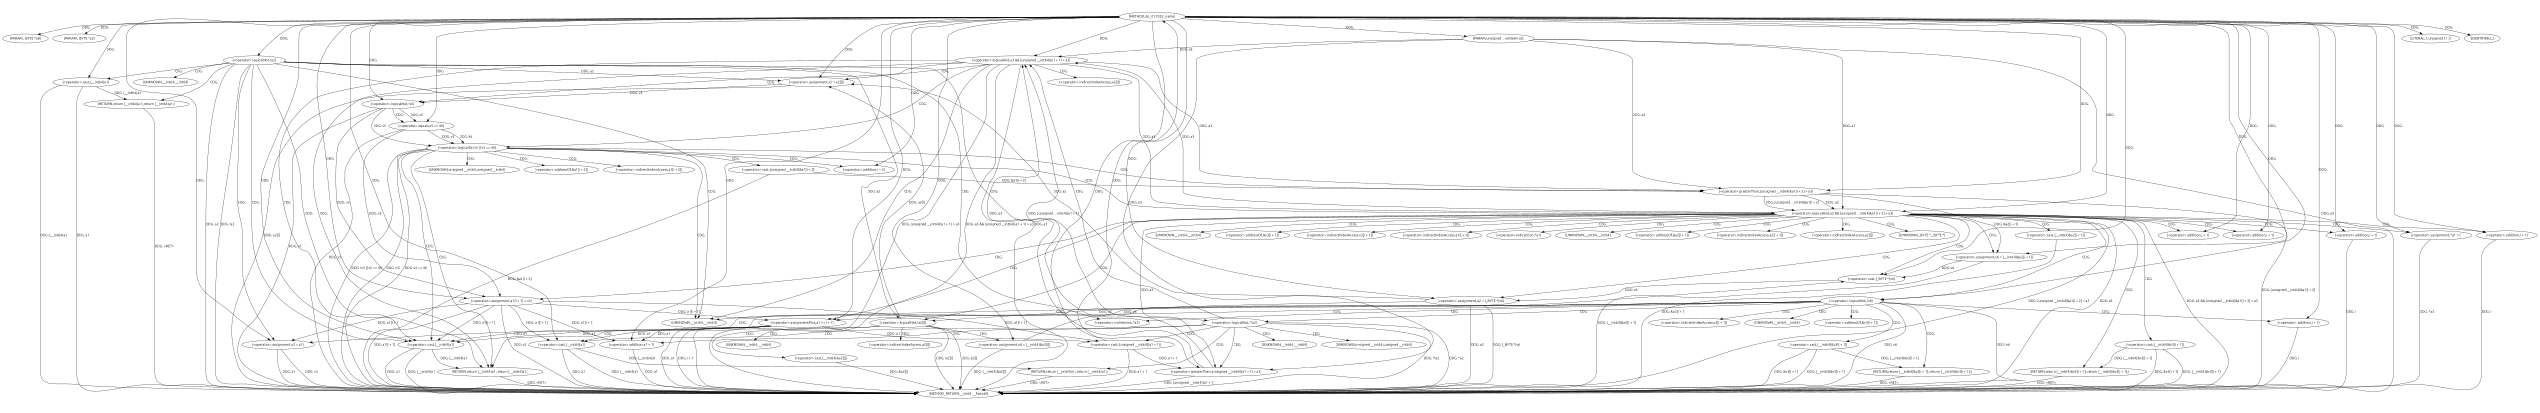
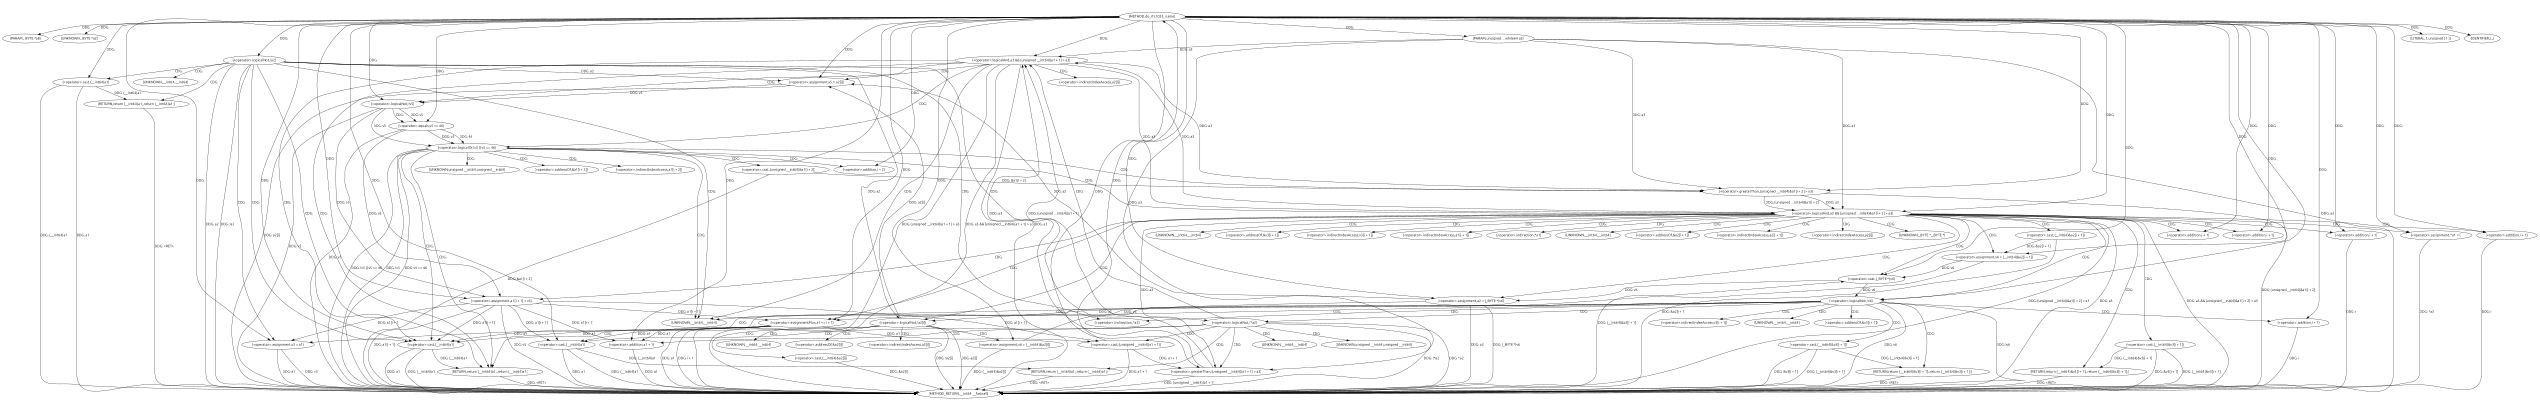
  digraph {
    fontname=Ubuntu
    node [fontname=Ubuntu]
    edge [fontname=Ubuntu]
    n1 [label="(METHOD,do_rfc1035_name)"]
    n2 [label="(PARAM,_BYTE *a8)"]
-   n3 [label="(PARAM,_BYTE *a2)"]
+   n3 [label="(UNKNOWN,_BYTE *a2)"]
    n4 [label="(PARAM,unsigned __while64 a3)"]
    n5 [label="(<operator>.logicalNot,!a2)"]
    n6 [label="(<operator>.cast,(__int64)a1)"]
    n7 [label="(LITERAL,1,unsigned ( 1 ))"]
    n8 [label="(<operator>.assignment,v3 = a1)"]
    n9 [label="(<operator>.cast,(__int64)a1)"]
    n10 [label="(<operator>.logicalAnd,a3 && (unsigned __int64)(a1 + 1) > a3)"]
    n11 [label="(<operator>.greaterThan,(unsigned __int64)(a1 + 1) > a3)"]
    n12 [label="(<operator>.addition,a1 + 1)"]
    n13 [label="(IDENTIFIER,L,)"]
    n14 [label="(<operator>.assignment,v5 = a2[i])"]
    n15 [label="(<operator>.logicalNot,!v5)"]
    n16 [label="(<operator>.equals,v5 == 46)"]
    n17 [label="(<operator>.logicalAnd,a3 && (unsigned __int64)&a1[i + 2] > a3)"]
    n18 [label="(<operator>.greaterThan,(unsigned __int64)&a1[i + 2] > a3)"]
    n19 [label="(<operator>.addition,i + 2)"]
    n20 [label="(<operator>.addition,i + 1)"]
    n21 [label="(<operator>.assignment,a1[i + 1] = v5)"]
    n22 [label="(<operator>.addition,i + 1)"]
    n23 [label="(<operator>.assignment,*a1 = i)"]
    n24 [label="(<operator>.assignment,v6 = (__int64)&a2[i + 1])"]
    n25 [label="(<operator>.addition,i + 1)"]
    n26 [label="(<operator>.assignment,v6 = (__int64)&a2[i])"]
    n27 [label="(<operator>.assignmentPlus,a1 += i + 1)"]
    n28 [label="(<operator>.addition,i + 1)"]
    n29 [label="(<operator>.assignment,a2 = (_BYTE *)v6)"]
    n30 [label="(<operator>.cast,(_BYTE *)v6)"]
    n31 [label="(<operator>.logicalNot,!v6)"]
    n32 [label="(<operator>.addition,i + 1)"]
    n33 [label="(<operator>.cast,(__int64)a1)"]
    n34 [label="(METHOD_RETURN,__int64 __fastcall)"]
    n35 [label="(RETURN,return (__int64)a1;,return (__int64)a1;)"]
    n36 [label="(<operator>.logicalNot,!*a2)"]
    n37 [label="(<operator>.logicalNot,!a2[i])"]
    n38 [label="(RETURN,return (__int64)a1;,return (__int64)a1;)"]
    n39 [label="(UNKNOWN,__int64,__int64)"]
    n40 [label="(<operator>.indirection,*a2)"]
    n41 [label="(UNKNOWN,__int64,__int64)"]
    n42 [label="(RETURN,return (__int64)a1;,return (__int64)a1;)"]
    n43 [label="(<operator>.logicalOr,!v5 || v5 == 46)"]
    n44 [label="(<operator>.indirectIndexAccess,a2[i])"]
    n45 [label="(<operator>.cast,(unsigned __int64)(a1 + 1))"]
    n46 [label="(RETURN,return (__int64)&v3[i + 1];,return (__int64)&v3[i + 1];)"]
    n47 [label="(<operator>.cast,(__int64)&v3[i + 1])"]
    n48 [label="(<operator>.cast,(__int64)&a2[i + 1])"]
    n49 [label="(UNKNOWN,__int64,__int64)"]
    n50 [label="(<operator>.addressOf,&v3[i + 1])"]
    n51 [label="(<operator>.indirectIndexAccess,v3[i + 1])"]
    n52 [label="(<operator>.indirectIndexAccess,a1[i + 1])"]
    n53 [label="(<operator>.indirection,*a1)"]
    n54 [label="(UNKNOWN,__int64,__int64)"]
    n55 [label="(<operator>.addressOf,&a2[i + 1])"]
    n56 [label="(<operator>.indirectIndexAccess,a2[i + 1])"]
    n57 [label="(<operator>.indirectIndexAccess,a2[i])"]
    n58 [label="(UNKNOWN,_BYTE *,_BYTE *)"]
    n59 [label="(RETURN,return (__int64)&v3[i + 1];,return (__int64)&v3[i + 1];)"]
    n60 [label="(<operator>.cast,(__int64)&v3[i + 1])"]
    n61 [label="(UNKNOWN,__int64,__int64)"]
    n62 [label="(<operator>.addressOf,&v3[i + 1])"]
    n63 [label="(<operator>.indirectIndexAccess,v3[i + 1])"]
    n64 [label="(UNKNOWN,__int64,__int64)"]
    n65 [label="(UNKNOWN,unsigned __int64,unsigned __int64)"]
    n66 [label="(<operator>.cast,(__int64)&a2[i])"]
    n67 [label="(UNKNOWN,__int64,__int64)"]
+   n68 [label="(<operator>.addressOf,&a2[i])"]
    n69 [label="(<operator>.indirectIndexAccess,a2[i])"]
    n70 [label="(<operator>.cast,(unsigned __int64)&a1[i + 2])"]
    n71 [label="(UNKNOWN,unsigned __int64,unsigned __int64)"]
    n72 [label="(<operator>.addressOf,&a1[i + 2])"]
    n73 [label="(<operator>.indirectIndexAccess,a1[i + 2])"]
    n1 -> n2 [label="DDG: "]
    n1 -> n3 [label="DDG: "]
    n1 -> n4 [label="DDG: "]
    n1 -> n5 [label="DDG: "]
    n1 -> n6 [label="DDG: "]
    n1 -> n7 [label="DDG: "]
    n1 -> n8 [label="DDG: "]
    n1 -> n9 [label="DDG: "]
    n1 -> n10 [label="DDG: "]
    n1 -> n11 [label="DDG: "]
    n1 -> n12 [label="DDG: "]
    n1 -> n13 [label="DDG: "]
    n1 -> n14 [label="DDG: "]
    n1 -> n15 [label="DDG: "]
    n1 -> n16 [label="DDG: "]
    n1 -> n17 [label="DDG: "]
    n1 -> n18 [label="DDG: "]
    n1 -> n19 [label="DDG: "]
    n1 -> n20 [label="DDG: "]
    n1 -> n21 [label="DDG: "]
    n1 -> n22 [label="DDG: "]
    n1 -> n23 [label="DDG: "]
    n1 -> n24 [label="DDG: "]
    n1 -> n25 [label="DDG: "]
    n1 -> n26 [label="DDG: "]
    n1 -> n27 [label="DDG: "]
    n1 -> n28 [label="DDG: "]
    n1 -> n29 [label="DDG: "]
    n1 -> n30 [label="DDG: "]
    n1 -> n31 [label="DDG: "]
    n1 -> n32 [label="DDG: "]
    n1 -> n33 [label="DDG: "]
    n4 -> n10 [label="DDG: a3"]
    n4 -> n11 [label="DDG: a3"]
    n4 -> n17 [label="DDG: a3"]
    n4 -> n18 [label="DDG: a3"]
    n4 -> n34 [label="DDG: a3"]
    n5 -> n6 [label="CDG: "]
    n5 -> n8 [label="CDG: "]
    n5 -> n14 [label="DDG: a2"]
    n5 -> n33 [label="CDG: "]
    n5 -> n34 [label="DDG: a2"]
    n5 -> n34 [label="DDG: !a2"]
    n5 -> n35 [label="CDG: "]
    n5 -> n36 [label="CDG: "]
    n5 -> n37 [label="DDG: a2"]
    n5 -> n38 [label="CDG: "]
    n5 -> n39 [label="CDG: "]
    n5 -> n40 [label="CDG: "]
    n5 -> n41 [label="CDG: "]
    n6 -> n34 [label="DDG: a1"]
    n6 -> n34 [label="DDG: (__int64)a1"]
    n6 -> n35 [label="DDG: (__int64)a1"]
    n8 -> n34 [label="DDG: a1"]
    n8 -> n34 [label="DDG: v3"]
    n9 -> n34 [label="DDG: a1"]
    n9 -> n34 [label="DDG: (__int64)a1"]
    n9 -> n42 [label="DDG: (__int64)a1"]
    n10 -> n14 [label="CDG: "]
    n10 -> n15 [label="CDG: "]
    n10 -> n17 [label="DDG: a3"]
    n10 -> n18 [label="DDG: a3"]
    n10 -> n33 [label="CDG: "]
    n10 -> n34 [label="DDG: (unsigned __int64)(a1 + 1) > a3"]
    n10 -> n34 [label="DDG: a3 && (unsigned __int64)(a1 + 1) > a3"]
    n10 -> n34 [label="DDG: a3"]
    n10 -> n38 [label="CDG: "]
    n10 -> n41 [label="CDG: "]
    n10 -> n43 [label="CDG: "]
    n10 -> n44 [label="CDG: "]
    n11 -> n10 [label="DDG: a3"]
    n11 -> n10 [label="DDG: (unsigned __int64)(a1 + 1)"]
    n11 -> n34 [label="DDG: (unsigned __int64)(a1 + 1)"]
    n12 -> n34 [label="DDG: a1"]
    n14 -> n15 [label="DDG: v5"]
    n14 -> n34 [label="DDG: a2[i]"]
    n15 -> n16 [label="DDG: v5"]
    n15 -> n16 [label="CDG: "]
    n15 -> n21 [label="DDG: v5"]
    n15 -> n34 [label="DDG: v5"]
    n15 -> n43 [label="DDG: v5"]
    n16 -> n21 [label="DDG: v5"]
    n16 -> n34 [label="DDG: v5"]
    n16 -> n43 [label="DDG: v5"]
    n16 -> n43 [label="DDG: 46"]
    n17 -> n10 [label="DDG: a3"]
    n17 -> n11 [label="DDG: a3"]
    n17 -> n20 [label="CDG: "]
    n17 -> n21 [label="CDG: "]
    n17 -> n22 [label="CDG: "]
    n17 -> n23 [label="CDG: "]
    n17 -> n24 [label="CDG: "]
    n17 -> n25 [label="CDG: "]
    n17 -> n27 [label="CDG: "]
    n17 -> n28 [label="CDG: "]
    n17 -> n29 [label="CDG: "]
    n17 -> n30 [label="CDG: "]
    n17 -> n31 [label="CDG: "]
    n17 -> n34 [label="DDG: (unsigned __int64)&a1[i + 2] > a3"]
    n17 -> n34 [label="DDG: a3"]
    n17 -> n34 [label="DDG: a3 && (unsigned __int64)&a1[i + 2] > a3"]
    n17 -> n37 [label="CDG: "]
    n17 -> n46 [label="CDG: "]
    n17 -> n47 [label="CDG: "]
    n17 -> n48 [label="CDG: "]
    n17 -> n49 [label="CDG: "]
    n17 -> n50 [label="CDG: "]
    n17 -> n51 [label="CDG: "]
    n17 -> n52 [label="CDG: "]
    n17 -> n53 [label="CDG: "]
    n17 -> n54 [label="CDG: "]
    n17 -> n55 [label="CDG: "]
    n17 -> n56 [label="CDG: "]
    n17 -> n57 [label="CDG: "]
    n17 -> n58 [label="CDG: "]
    n18 -> n17 [label="DDG: a3"]
    n18 -> n17 [label="DDG: (unsigned __int64)&a1[i + 2]"]
    n18 -> n34 [label="DDG: (unsigned __int64)&a1[i + 2]"]
    n20 -> n34 [label="DDG: i"]
    n21 -> n8 [label="DDG: a1[i + 1]"]
    n21 -> n9 [label="DDG: a1[i + 1]"]
    n21 -> n12 [label="DDG: a1[i + 1]"]
    n21 -> n27 [label="DDG: a1[i + 1]"]
    n21 -> n33 [label="DDG: a1[i + 1]"]
    n21 -> n34 [label="DDG: v5"]
    n21 -> n34 [label="DDG: a1[i + 1]"]
    n21 -> n45 [label="DDG: a1[i + 1]"]
    n23 -> n34 [label="DDG: *a3"]
    n24 -> n30 [label="DDG: v6"]
    n24 -> n34 [label="DDG: (__int64)&a2[i + 1]"]
    n26 -> n30 [label="DDG: v6"]
    n26 -> n34 [label="DDG: (__int64)&a2[i]"]
    n27 -> n8 [label="DDG: a1"]
    n27 -> n9 [label="DDG: a1"]
    n27 -> n12 [label="DDG: a1"]
    n27 -> n33 [label="DDG: a1"]
    n27 -> n34 [label="DDG: a1"]
    n27 -> n34 [label="DDG: i + 1"]
    n27 -> n45 [label="DDG: a1"]
    n28 -> n34 [label="DDG: i"]
    n29 -> n14 [label="DDG: a2"]
    n29 -> n34 [label="DDG: a2"]
    n29 -> n34 [label="DDG: (_BYTE *)v6"]
    n29 -> n37 [label="DDG: a2"]
    n30 -> n29 [label="DDG: v6"]
+   n30 -> n31 [label="DDG: v6"]
    n31 -> n27 [label="CDG: "]
    n31 -> n32 [label="CDG: "]
    n31 -> n33 [label="CDG: "]
    n31 -> n34 [label="DDG: v6"]
    n31 -> n34 [label="DDG: !v6"]
    n31 -> n36 [label="CDG: "]
    n31 -> n38 [label="CDG: "]
    n31 -> n40 [label="CDG: "]
    n31 -> n41 [label="CDG: "]
    n31 -> n59 [label="CDG: "]
    n31 -> n60 [label="CDG: "]
    n31 -> n61 [label="CDG: "]
    n31 -> n62 [label="CDG: "]
    n31 -> n63 [label="CDG: "]
    n32 -> n34 [label="DDG: i"]
    n33 -> n34 [label="DDG: a1"]
    n33 -> n34 [label="DDG: (__int64)a1"]
    n33 -> n38 [label="DDG: (__int64)a1"]
    n35 -> n34 [label="DDG: <RET>"]
    n36 -> n9 [label="CDG: "]
    n36 -> n10 [label="CDG: "]
    n36 -> n11 [label="CDG: "]
    n36 -> n12 [label="CDG: "]
    n36 -> n34 [label="DDG: *a2"]
    n36 -> n34 [label="DDG: !*a2"]
    n36 -> n42 [label="CDG: "]
    n36 -> n45 [label="CDG: "]
    n36 -> n64 [label="CDG: "]
    n36 -> n65 [label="CDG: "]
    n37 -> n14 [label="DDG: a2[i]"]
    n37 -> n26 [label="CDG: "]
    n37 -> n34 [label="DDG: !a2[i]"]
    n37 -> n34 [label="DDG: a2[i]"]
    n37 -> n66 [label="CDG: "]
    n37 -> n67 [label="CDG: "]
+   n37 -> n68 [label="CDG: "]
    n37 -> n69 [label="CDG: "]
    n38 -> n34 [label="DDG: <RET>"]
    n42 -> n34 [label="DDG: <RET>"]
    n43 -> n17 [label="CDG: "]
    n43 -> n18 [label="CDG: "]
    n43 -> n19 [label="CDG: "]
    n43 -> n33 [label="CDG: "]
    n43 -> n34 [label="DDG: v5 == 46"]
    n43 -> n34 [label="DDG: !v5"]
    n43 -> n34 [label="DDG: !v5 || v5 == 46"]
    n43 -> n38 [label="CDG: "]
    n43 -> n41 [label="CDG: "]
    n43 -> n70 [label="CDG: "]
    n43 -> n71 [label="CDG: "]
    n43 -> n72 [label="CDG: "]
    n43 -> n73 [label="CDG: "]
    n45 -> n1 [label="DDG: "]
    n45 -> n11 [label="DDG: a1 + 1"]
    n45 -> n34 [label="DDG: a1 + 1"]
    n46 -> n34 [label="DDG: <RET>"]
    n47 -> n34 [label="DDG: (__int64)&v3[i + 1]"]
    n47 -> n34 [label="DDG: &v3[i + 1]"]
    n47 -> n46 [label="DDG: (__int64)&v3[i + 1]"]
-   n18 -> n24 [label="DDG: &a2[i + 1]"]
+   n48 -> n24 [label="DDG: &a2[i + 1]"]
    n48 -> n34 [label="DDG: &a2[i + 1]"]
    n59 -> n34 [label="DDG: <RET>"]
    n60 -> n34 [label="DDG: &v3[i + 1]"]
    n60 -> n34 [label="DDG: (__int64)&v3[i + 1]"]
    n60 -> n59 [label="DDG: (__int64)&v3[i + 1]"]
    n66 -> n34 [label="DDG: &a2[i]"]
    n70 -> n18 [label="DDG: &a1[i + 2]"]
    n70 -> n34 [label="DDG: &a1[i + 2]"]
  }
